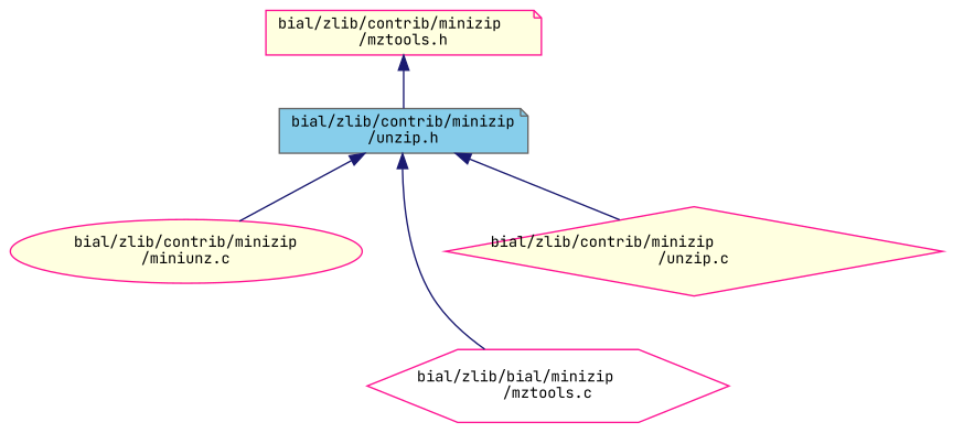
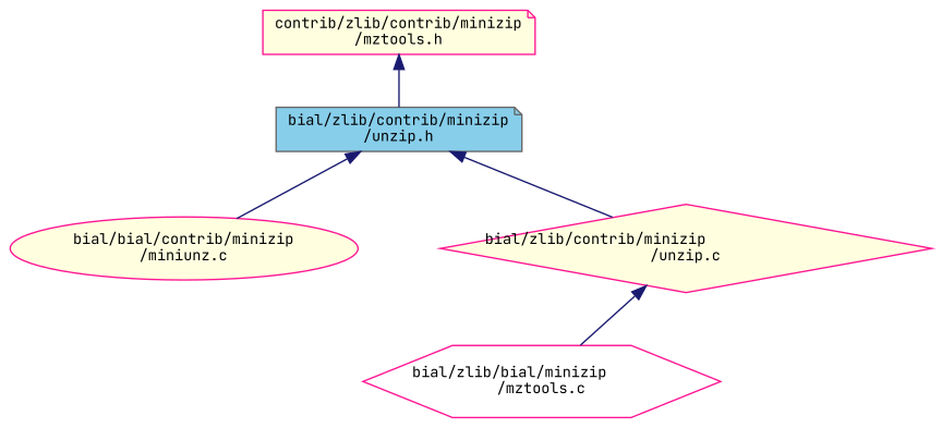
  digraph {
    fontname="JetBrains Mono"
    node [color=deeppink fillcolor=lightyellow fontname="JetBrains Mono" fontsize=10 shape=note style=filled]
    edge [color=midnightblue dir=back fontname="JetBrains Mono" fontsize=10 labelfontname=Helvetica labelfontsize=10 style=solid]
    n1 [color=gray40 fillcolor=skyblue fontcolor=black height=0.2 label="bial/zlib/contrib/minizip\l/unzip.h" width=0.4]
-   n2 [height=0.2 label="bial/zlib/contrib/minizip\l/miniunz.c" shape=ellipse width=0.4]
+   n2 [height=0.2 label="bial/bial/contrib/minizip\l/miniunz.c" shape=ellipse width=0.4]
    n3 [fillcolor=white height=0.2 label="bial/zlib/bial/minizip\l/mztools.c" shape=hexagon width=0.4]
    n4 [height=0.2 label="bial/zlib/contrib/minizip\l/unzip.c" shape=diamond width=0.4]
-   n5 [height=0.2 label="bial/zlib/contrib/minizip\l/mztools.h" width=0.4]
+   n5 [height=0.2 label="contrib/zlib/contrib/minizip\l/mztools.h" width=0.4]
    n1 -> n2
-   n1 -> n3
+   n4 -> n3
    n1 -> n4
    n5 -> n1
  }
